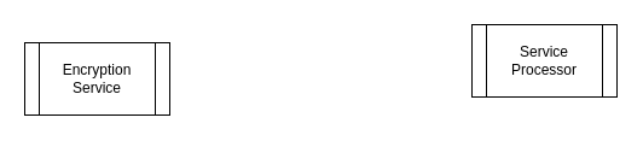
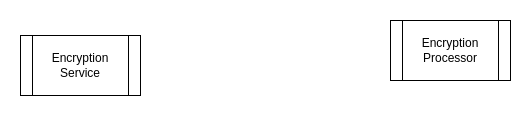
  <mxCell id="0" />
  <mxCell id="1" parent="0" />
  <mxCell id="2" value="Encryption Service" style="shape=process;whiteSpace=wrap;html=1;backgroundOutline=1;" vertex="1" parent="1"><mxGeometry x="20" y="35" width="120" height="60" as="geometry" /></mxCell>
- <mxCell id="3" value="Service Processor" style="shape=process;whiteSpace=wrap;html=1;backgroundOutline=1;" vertex="1" parent="1"><mxGeometry x="390" y="20" width="120" height="60" as="geometry" /></mxCell>
+ <mxCell id="3" value="Encryption Processor" style="shape=process;whiteSpace=wrap;html=1;backgroundOutline=1;" vertex="1" parent="1"><mxGeometry x="390" y="20" width="120" height="60" as="geometry" /></mxCell>
